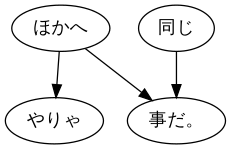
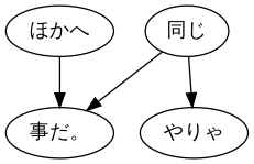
  digraph {
    fontname="Noto Serif"
    node [fontname="Noto Serif"]
    edge [fontname="Noto Serif"]
    n1 [label="ほかへ"]
    n2 [label="やりゃ"]
    n3 [label="事だ。"]
    n4 [label="同じ"]
-   n1 -> n2
+   n4 -> n2
    n1 -> n3
    n4 -> n3
  }
